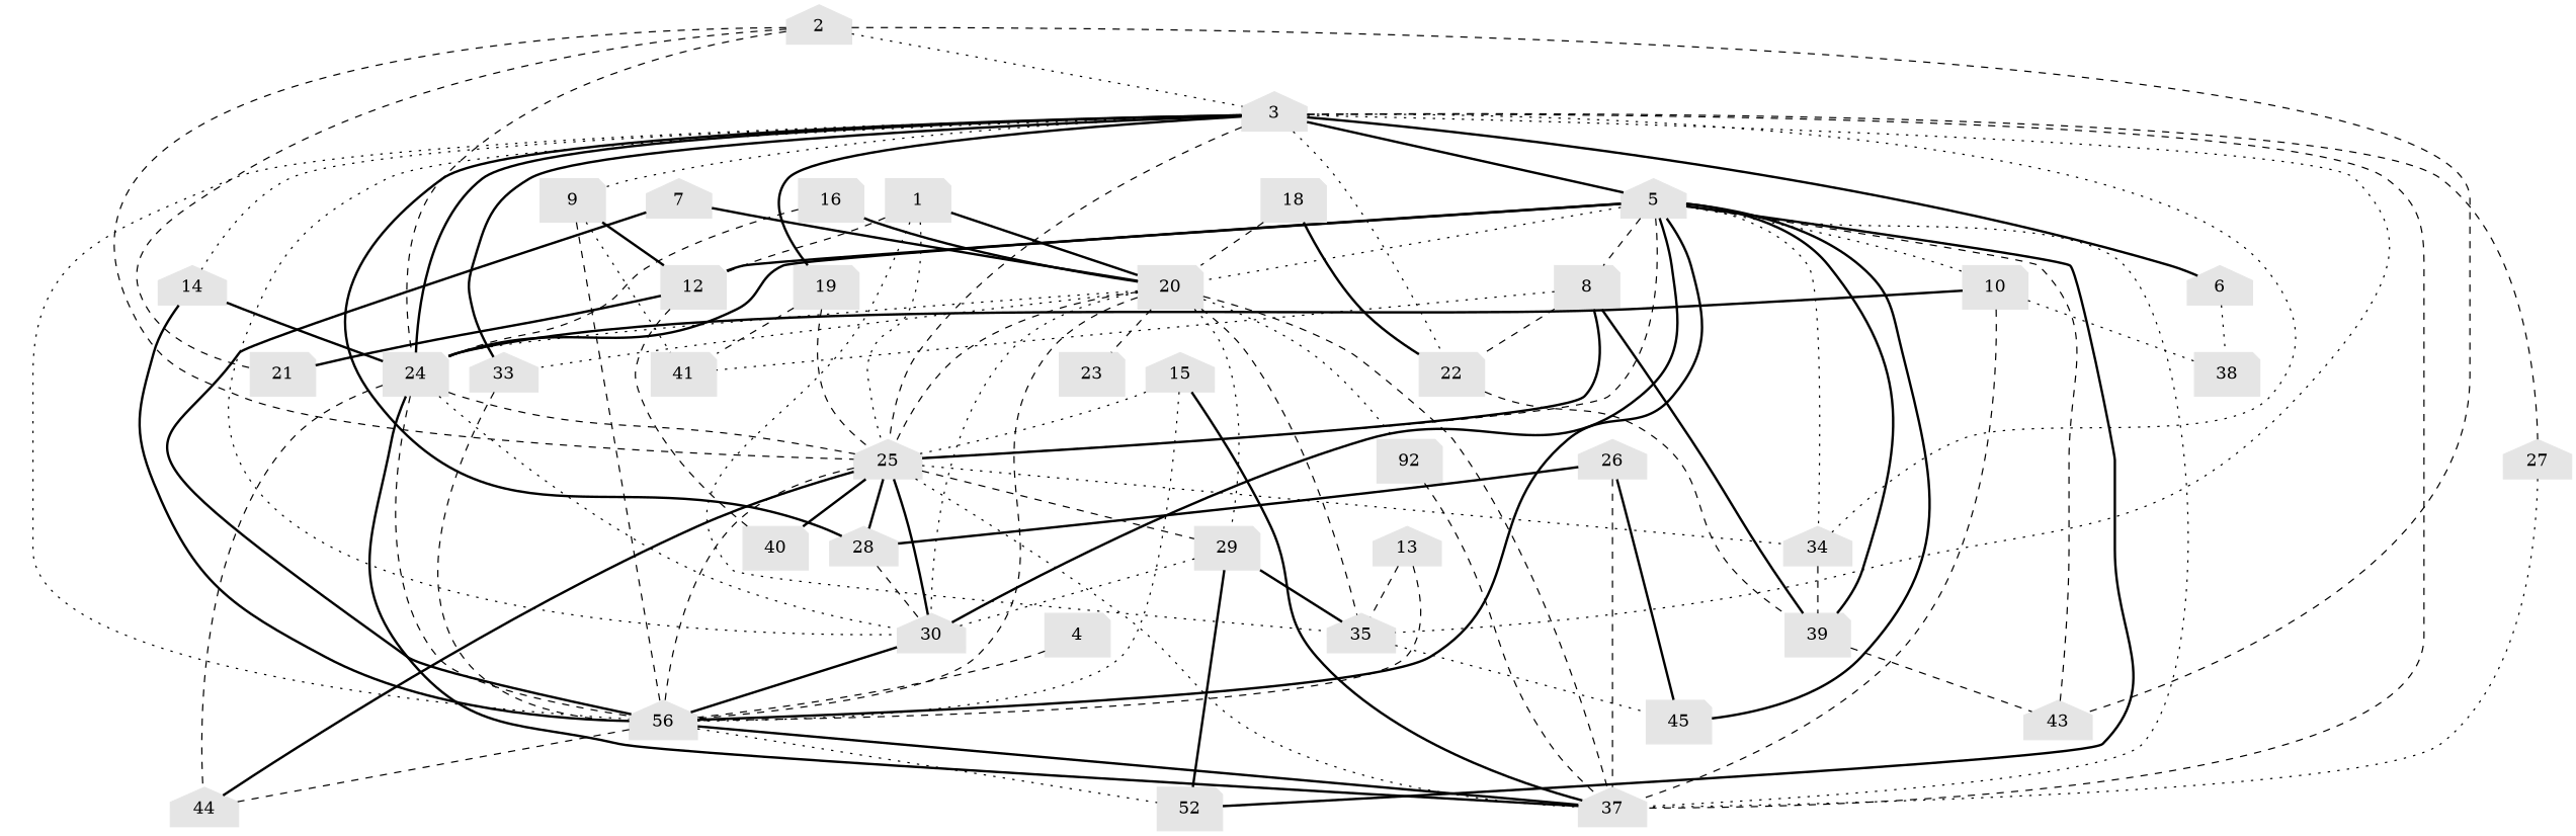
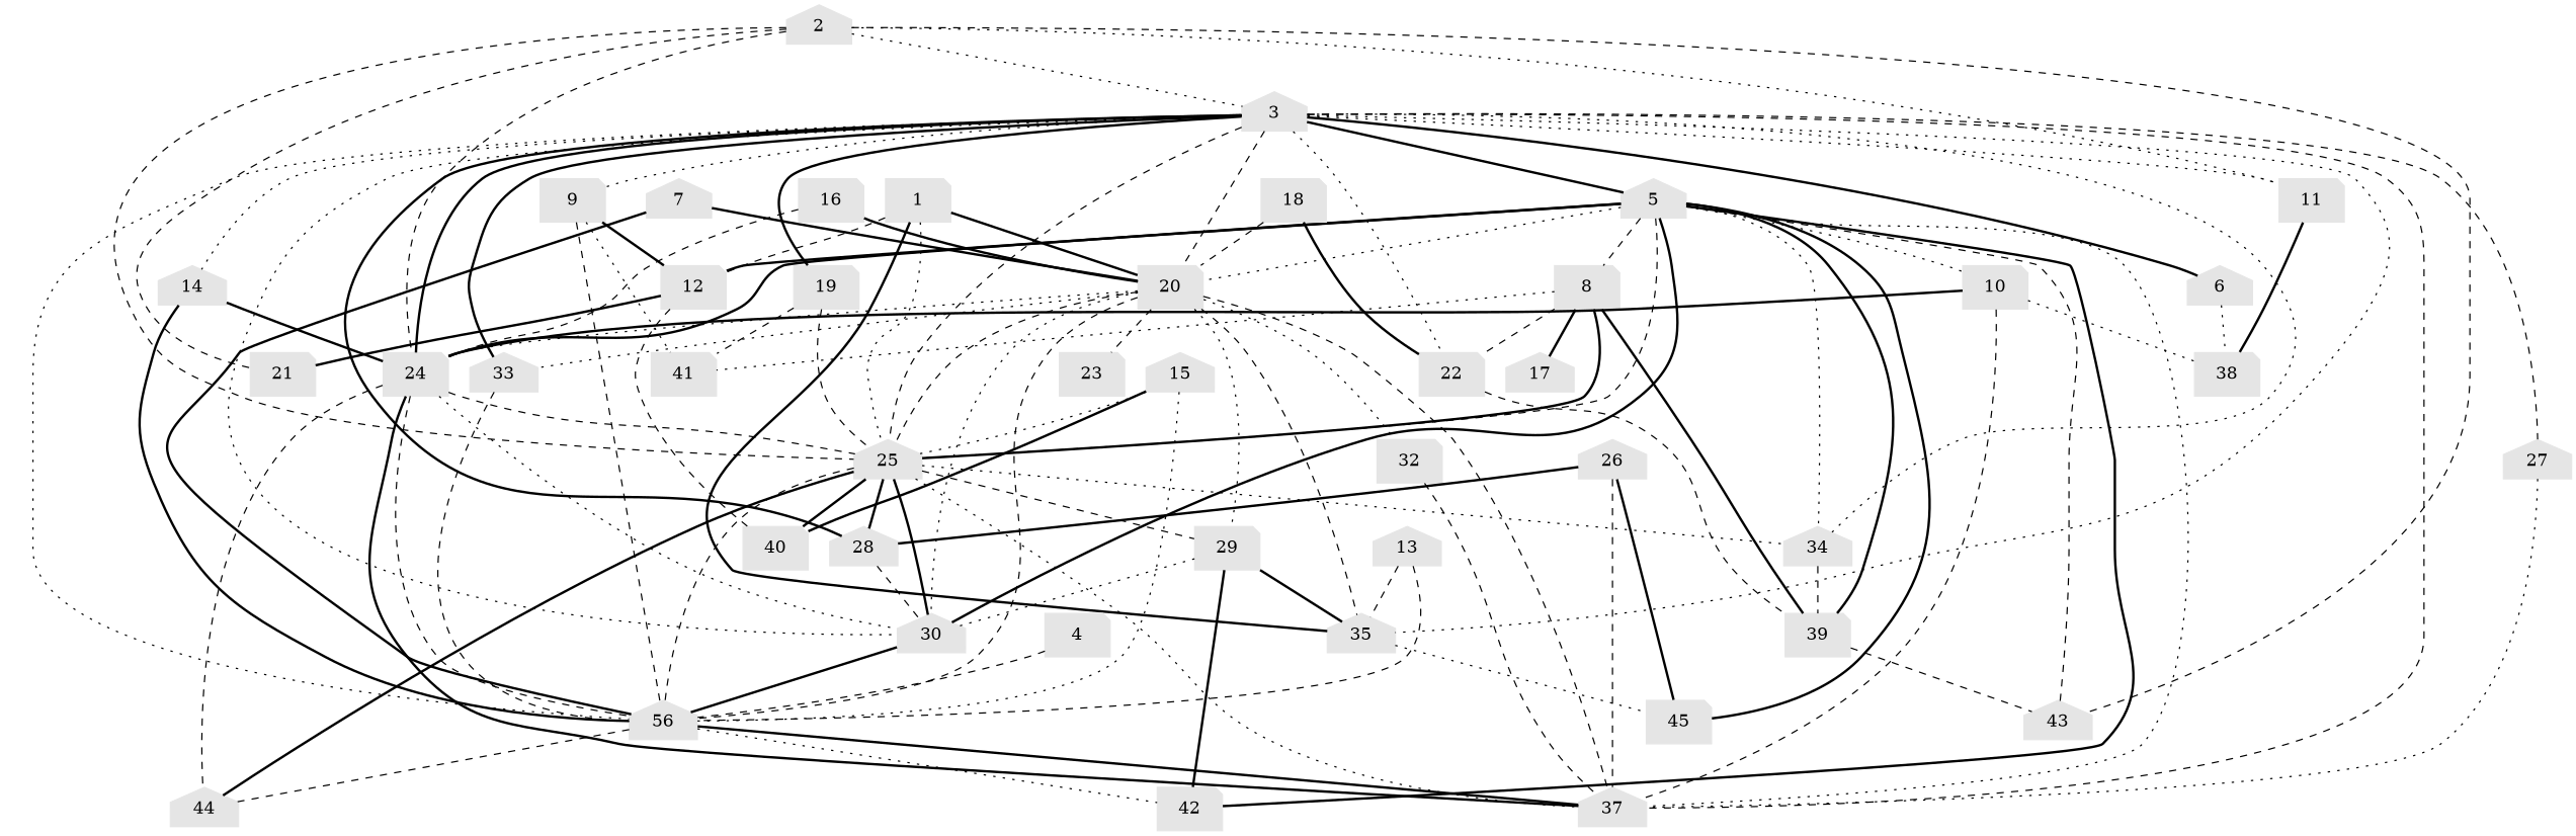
  graph {
    node [color=gray90 shape=note style=filled]
    edge [style=dashed weight=1.0]
    1
    12
    20
    25 [shape=house]
    35 [shape=house]
    21
    40
    24
    30 [shape=house]
    33 [shape=house]
    n11 [label=56 shape=house]
    37 [shape=house]
    23
    29
-   32 [label=92]
+   32
    28 [shape=house]
    34 [shape=house]
    44 [shape=house]
    45
    2 [shape=house]
    3 [shape=house]
+   11
    43 [shape=house]
    5 [shape=house]
    6 [shape=house]
    9
    14 [shape=house]
    19
    22
    27 [shape=house]
    38
    8
    10
    39
-   42 [label=52]
+   42
    41
    4
+   17 [shape=house]
    7 [shape=house]
    13 [shape=house]
    15 [shape=house]
    16
    18
    26 [shape=house]
    1 -- 12
    1 -- 20 [style=bold]
    1 -- 25 [style=dotted]
-   1 -- 35 [style=dotted]
+   1 -- 35 [style=bold]
    12 -- 21 [style=bold]
    12 -- 40
    20 -- 25
    20 -- 35
    20 -- 24 [style=dotted]
    20 -- 30 [style=dotted weight=2.0]
    20 -- 33 [style=dotted]
    20 -- n11
    20 -- 37
    20 -- 23
    20 -- 29 [style=dotted]
    20 -- 32 [style=dotted]
    25 -- 40 [style=bold]
    25 -- 30 [style=bold weight=2.0]
    25 -- n11 [weight=4.0]
    25 -- 37 [style=dotted weight=2.0]
    25 -- 29
    25 -- 28 [style=bold]
    25 -- 34 [style=dotted]
    25 -- 44 [style=bold]
    35 -- 45 [style=dotted]
    24 -- 25 [weight=2.0]
    24 -- 30 [style=dotted weight=2.0]
    24 -- n11
    24 -- 37 [style=bold]
    24 -- 44
    30 -- n11 [style=bold]
    33 -- n11
    n11 -- 37 [style=bold]
    n11 -- 44
    n11 -- 42 [style=dotted]
    29 -- 35 [style=bold]
    29 -- 30 [style=dotted]
    29 -- 42 [style=bold]
    32 -- 37
    28 -- 30 [weight=2.0]
    34 -- 39
    2 -- 25
    2 -- 21
    2 -- 24
    2 -- 3 [style=dotted]
+   2 -- 11 [style=dotted]
    2 -- 43
+   3 -- 20
    3 -- 25
    3 -- 35 [style=dotted]
    3 -- 24 [style=bold weight=2.0]
    3 -- 30 [style=dotted]
    3 -- 33 [style=bold]
    3 -- n11 [style=dotted weight=2.0]
    3 -- 37
    3 -- 28 [style=bold]
    3 -- 34 [style=dotted weight=2.0]
+   3 -- 11 [style=dotted]
    3 -- 5 [style=bold weight=4.0]
    3 -- 6 [style=bold]
    3 -- 9 [style=dotted]
    3 -- 14 [style=dotted]
    3 -- 19 [style=bold]
    3 -- 22 [style=dotted weight=2.0]
    3 -- 27
+   11 -- 38 [style=bold]
    5 -- 12 [style=bold]
    5 -- 20 [style=dotted weight=4.0]
    5 -- 25 [weight=3.0]
    5 -- 24 [style=bold weight=3.0]
    5 -- 30 [style=bold weight=3.0]
-   5 -- n11 [style=bold weight=3.0]
    5 -- 37 [style=dotted weight=3.0]
    5 -- 34 [style=dotted]
    5 -- 45 [style=bold]
    5 -- 43 [weight=2.0]
    5 -- 8 [weight=2.0]
    5 -- 10 [style=dotted]
    5 -- 39 [style=bold]
    5 -- 42 [style=bold]
    6 -- 38 [style=dotted]
    9 -- 12 [style=bold]
    9 -- n11
    9 -- 41 [style=dotted]
    14 -- 24 [style=bold]
    14 -- n11 [style=bold]
    19 -- 25
    19 -- 41
    22 -- 39
    27 -- 37 [style=dotted]
    8 -- 25 [style=bold]
    8 -- 22
    8 -- 39 [style=bold]
    8 -- 41 [style=dotted]
+   8 -- 17 [style=bold]
    10 -- 24 [style=bold]
    10 -- 37
    10 -- 38 [style=dotted]
    39 -- 43
    4 -- n11
    7 -- 20 [style=bold]
    7 -- n11 [style=bold]
    13 -- 35
    13 -- n11
    15 -- 25 [style=dotted]
    15 -- n11 [style=dotted]
-   15 -- 37 [style=bold]
+   15 -- 40 [style=bold]
    16 -- 20 [style=bold]
    16 -- 24
    18 -- 20
    18 -- 22 [style=bold]
    26 -- 37 [weight=2.0]
    26 -- 28 [style=bold]
    26 -- 45 [style=bold]
  }
